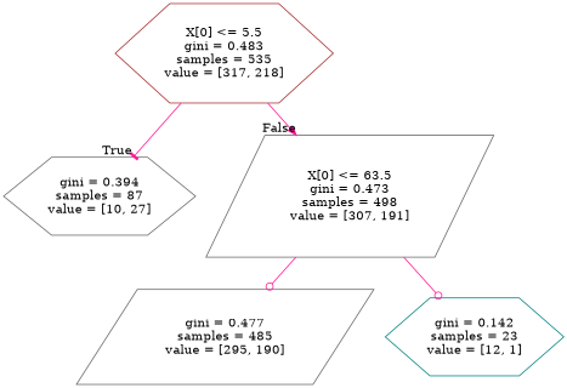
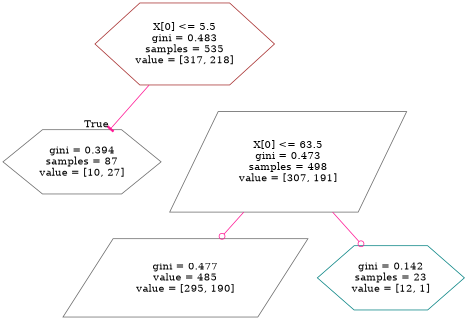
  digraph {
    node [color=gray40 shape=hexagon]
    edge [arrowhead=odot color=deeppink]
    n1 [color=brown label="X[0] <= 5.5\ngini = 0.483\nsamples = 535\nvalue = [317, 218]"]
    n2 [label="gini = 0.394\nsamples = 87\nvalue = [10, 27]"]
    n3 [label="X[0] <= 63.5\ngini = 0.473\nsamples = 498\nvalue = [307, 191]" shape=parallelogram]
-   n4 [label="gini = 0.477\nsamples = 485\nvalue = [295, 190]" shape=parallelogram]
+   n4 [label="gini = 0.477\nvalue = 485\nvalue = [295, 190]" shape=parallelogram]
    n5 [color=teal label="gini = 0.142\nsamples = 23\nvalue = [12, 1]"]
    n1 -> n2 [arrowhead=tee headlabel=True labelangle=45 labeldistance=2.5]
-   n1 -> n3 [arrowhead=normal headlabel=False labelangle=-45 labeldistance=2.5]
    n3 -> n4
    n3 -> n5
  }
